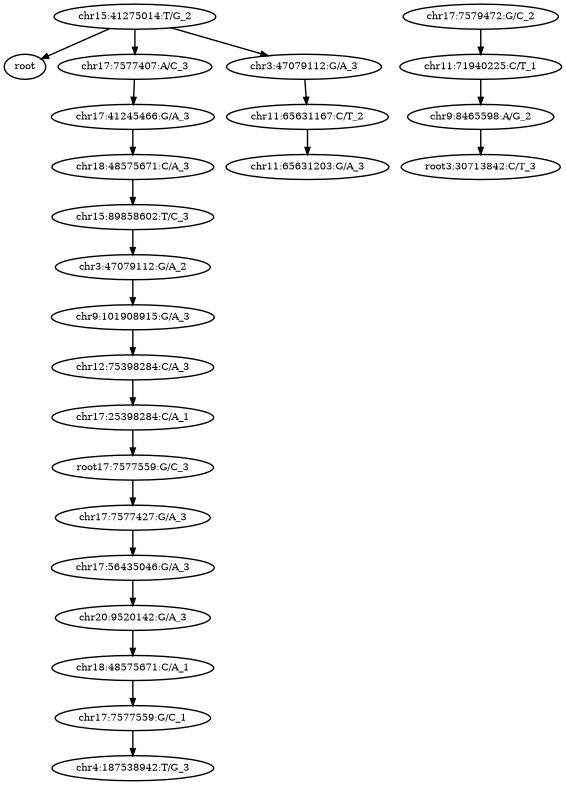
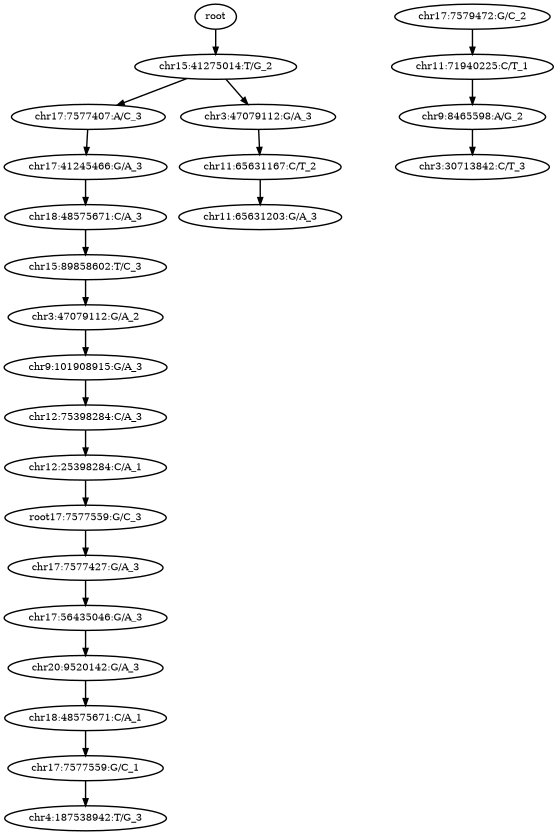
  digraph {
    rankdir=TB
    node [style=bold]
    edge [style=bold]
    n1 [label=root]
    n2 [label="chr15:41275014:T/G_2"]
    n3 [label="chr17:7577407:A/C_3"]
    n4 [label="chr3:47079112:G/A_3"]
    n5 [label="chr17:41245466:G/A_3"]
    n6 [label="chr11:65631167:C/T_2"]
    n7 [label="chr18:48575671:C/A_3"]
    n8 [label="chr15:89858602:T/C_3"]
    n9 [label="chr3:47079112:G/A_2"]
    n10 [label="chr9:101908915:G/A_3"]
    n11 [label="chr12:75398284:C/A_3"]
-   n12 [label="chr17:25398284:C/A_1"]
+   n12 [label="chr12:25398284:C/A_1"]
    n13 [label="root17:7577559:G/C_3"]
    n14 [label="chr17:7577427:G/A_3"]
    n15 [label="chr17:56435046:G/A_3"]
    n16 [label="chr20:9520142:G/A_3"]
    n17 [label="chr18:48575671:C/A_1"]
    n18 [label="chr17:7577559:G/C_1"]
    n19 [label="chr4:187538942:T/G_3"]
    n20 [label="chr17:7579472:G/C_2"]
    n21 [label="chr11:71940225:C/T_1"]
    n22 [label="chr9:8465598:A/G_2"]
-   n23 [label="root3:30713842:C/T_3"]
+   n23 [label="chr3:30713842:C/T_3"]
    n24 [label="chr11:65631203:G/A_3"]
-   n2 -> n1
+   n1 -> n2
    n2 -> n3
    n2 -> n4
    n3 -> n5
    n4 -> n6
    n5 -> n7
    n6 -> n24
    n7 -> n8
    n8 -> n9
    n9 -> n10
    n10 -> n11
    n11 -> n12
    n12 -> n13
    n13 -> n14
    n14 -> n15
    n15 -> n16
    n16 -> n17
    n17 -> n18
    n18 -> n19
    n20 -> n21
    n21 -> n22
    n22 -> n23
  }
